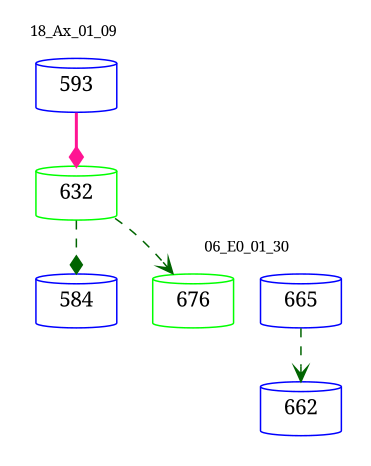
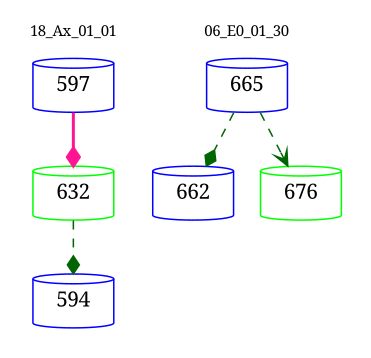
  digraph {
    fontname="Noto Serif"
    node [color=blue fontname="Noto Serif" shape=cylinder]
    edge [arrowhead=diamond color=darkgreen fontname="Noto Serif" style=dashed]
-   n1 [label=593]
-   n2 [label=584]
+   n1 [label=597]
+   n2 [label=594]
    n3 [color=green label=632]
    n4 [label=665]
    n5 [label=662]
    n6 [color=green label=676]
    subgraph cluster_1 {
      color=white
      fontsize=10
-     label="18_Ax_01_09"
+     label="18_Ax_01_01"
      n1
      n2
      n3
    }
    subgraph cluster_2 {
      color=white
      fontsize=10
      label="06_E0_01_30"
      n4
      n5
      n6
    }
    n1 -> n3 [color=deeppink style=bold]
    n3 -> n2
-   n4 -> n5 [arrowhead=vee]
-   n3 -> n6 [arrowhead=vee]
+   n4 -> n5
+   n4 -> n6 [arrowhead=vee]
  }
